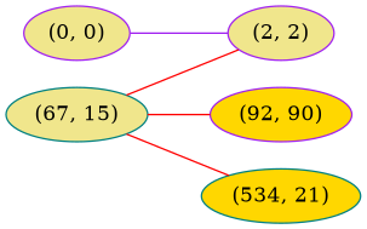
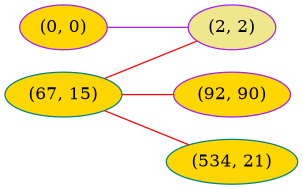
  graph {
    rankdir=LR
    node [color=purple fillcolor=khaki style=filled]
    edge [color=red weight=1]
-   "(0, 0)"
+   "(0, 0)" [fillcolor=gold]
    "(2, 2)"
-   "(67, 15)" [color=teal]
+   "(67, 15)" [color=teal fillcolor=gold]
    n4 [fillcolor=gold label="(92, 90)"]
    n5 [color=teal fillcolor=gold label="(534, 21)"]
    "(0, 0)" -- "(2, 2)" [color=purple weight=4]
    "(67, 15)" -- "(2, 2)"
    "(67, 15)" -- n4
    "(67, 15)" -- n5
  }
